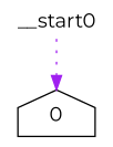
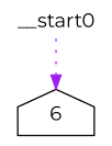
  digraph {
    fontname=Montserrat
    node [fontname=Montserrat]
-   n1 [label=0 shape=house]
+   n1 [label=6 shape=house]
    __start0 [height=0 shape=none width=0]
    __start0 -> n1 [color=purple style=dotted arrowhead=normal fontname=Montserrat]
  }
